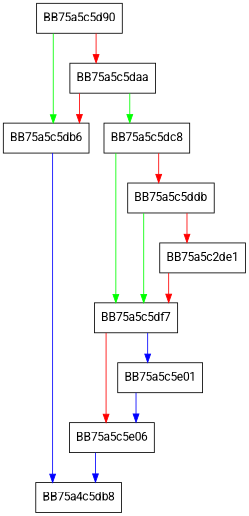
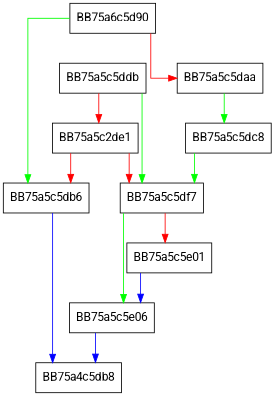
  digraph {
    fontname=Roboto
    splines=ortho
    node [fontname=Roboto shape=box]
    edge [color=red fontname=Roboto]
-   BB75a5c5d90
+   BB75a5c5d90 [label=BB75a6c5d90]
    BB75a5c5db6
    BB75a5c5daa
    n4 [label=BB75a4c5db8]
    BB75a5c5dc8
    BB75a5c5df7
    BB75a5c5ddb
    BB75a5c5e06
    BB75a5c5e01
    n10 [label=BB75a5c2de1]
    BB75a5c5d90 -> BB75a5c5db6 [color=green]
    BB75a5c5d90 -> BB75a5c5daa
    BB75a5c5db6 -> n4 [color=blue]
-   BB75a5c5daa -> BB75a5c5db6
+   n10 -> BB75a5c5db6
    BB75a5c5daa -> BB75a5c5dc8 [color=green]
    BB75a5c5dc8 -> BB75a5c5df7 [color=green]
-   BB75a5c5dc8 -> BB75a5c5ddb
-   BB75a5c5df7 -> BB75a5c5e06
-   BB75a5c5df7 -> BB75a5c5e01 [color=blue]
+   BB75a5c5df7 -> BB75a5c5e06 [color=green]
+   BB75a5c5df7 -> BB75a5c5e01
    BB75a5c5ddb -> BB75a5c5df7 [color=green]
    BB75a5c5ddb -> n10
    BB75a5c5e06 -> n4 [color=blue]
    BB75a5c5e01 -> BB75a5c5e06 [color=blue]
    n10 -> BB75a5c5df7
  }
